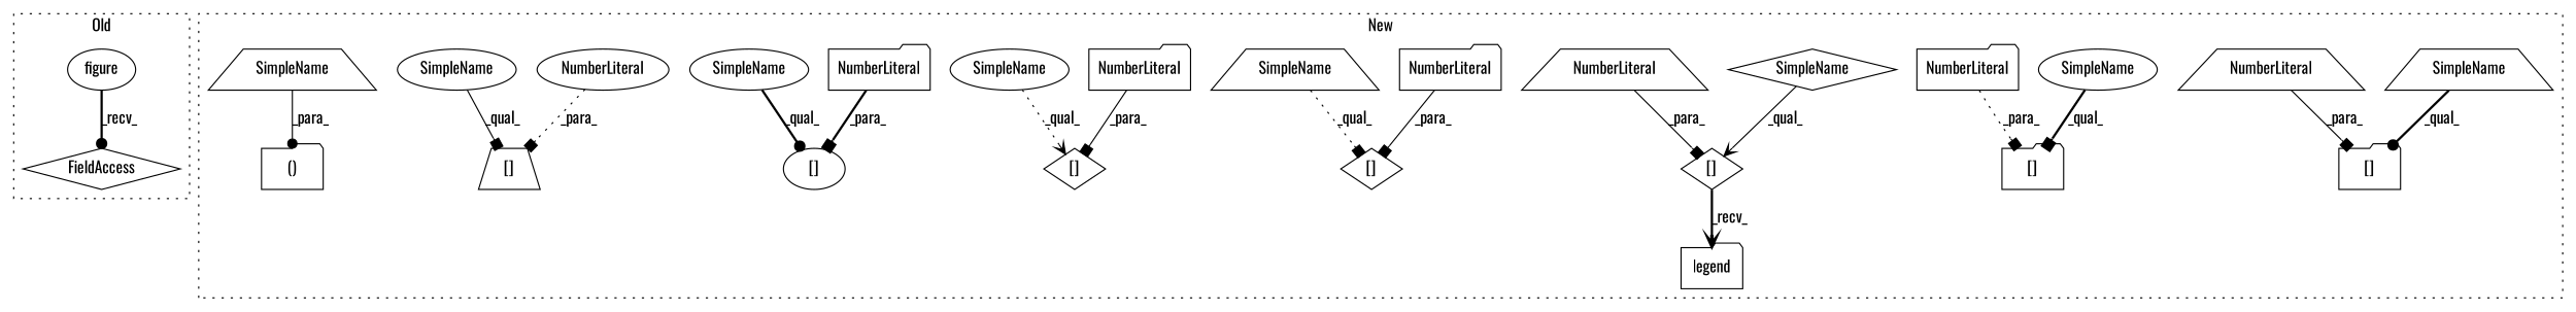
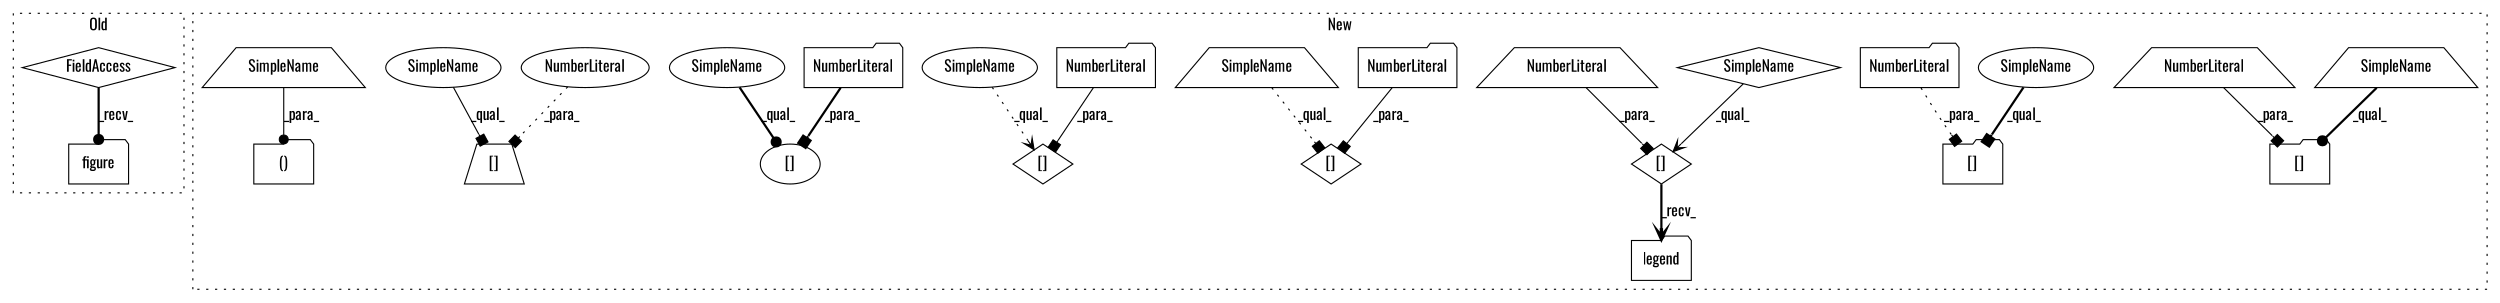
  digraph {
    fontname=Oswald
    node [a=42 fontname=Oswald l=2 s=1148 shape=folder]
    edge [arrowhead=box fontname=Oswald style=solid]
-   n1 [a=32 l=8 label=figure s=1166 shape=ellipse]
+   n1 [a=32 l=8 label=figure s=1166]
    n2 [a=22 l=10 label=FieldAccess shape=diamond]
    n3 [a=32 l=8 label=legend s=1549]
    n4 [a=2 l="3,1" label="[]" s="1543,1547" shape=diamond]
    n5 [a=34 l=1 label=NumberLiteral s=1546 shape=trapezium]
    n6 [a=2 l="3,1" label="[]" s="1246,1250"]
    n7 [a=106 l=18 label="()" s=1132]
    n8 [a=34 l=1 label=NumberLiteral s=1249]
    n9 [a=2 l="3,1" label="[]" s="1486,1490"]
    n10 [a=34 l=1 label=NumberLiteral s=1489 shape=trapezium]
    n11 [a=2 l="3,1" label="[]" s="1258,1262" shape=diamond]
    n12 [a=34 l=1 label=NumberLiteral s=1261]
    n13 [a=2 l="3,1" label="[]" s="1370,1374" shape=diamond]
    n14 [a=34 l=1 label=NumberLiteral s=1373]
    n15 [a=2 l="3,1" label="[]" s="1563,1567" shape=trapezium]
    n16 [a=34 l=1 label=NumberLiteral s=1566 shape=ellipse]
    n17 [a=2 l="3,1" label="[]" s="1290,1294" shape=ellipse]
    n18 [a=34 l=1 label=NumberLiteral s=1293]
    n19 [label=SimpleName s=1486 shape=trapezium]
    n20 [label=SimpleName s=1370 shape=trapezium]
    n21 [label=SimpleName s=1258 shape=ellipse]
    n22 [label=SimpleName s=1246 shape=ellipse]
    n23 [label=SimpleName s=1290 shape=ellipse]
    n24 [label=SimpleName s=1543 shape=diamond]
    n25 [label=SimpleName shape=trapezium]
    n26 [label=SimpleName s=1563 shape=ellipse]
    subgraph cluster_1 {
      label=Old
      style=dotted
      n1
      n2
    }
    subgraph cluster_2 {
      label=New
      style=dotted
      n3
      n4
      n5
      n6
      n7
      n8
      n9
      n10
      n11
      n12
      n13
      n14
      n15
      n16
      n17
      n18
      n19
      n20
      n21
      n22
      n23
      n24
      n25
      n26
    }
-   n1 -> n2 [arrowhead=dot label=_recv_ style=bold]
+   n2 -> n1 [arrowhead=dot label=_recv_ style=bold]
    n4 -> n3 [arrowhead=vee label=_recv_ style=bold]
    n5 -> n4 [label=_para_]
    n8 -> n6 [label=_para_ style=dotted]
    n10 -> n9 [label=_para_]
    n12 -> n11 [label=_para_]
    n14 -> n13 [label=_para_]
    n16 -> n15 [label=_para_ style=dotted]
    n18 -> n17 [label=_para_ style=bold]
    n19 -> n9 [arrowhead=dot label=_qual_ style=bold]
    n20 -> n13 [label=_qual_ style=dotted]
    n21 -> n11 [arrowhead=vee label=_qual_ style=dotted]
    n22 -> n6 [label=_qual_ style=bold]
    n23 -> n17 [arrowhead=dot label=_qual_ style=bold]
    n24 -> n4 [arrowhead=vee label=_qual_]
    n25 -> n7 [arrowhead=dot label=_para_]
    n26 -> n15 [label=_qual_]
  }
